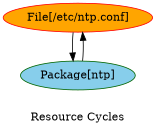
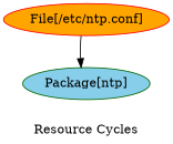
  digraph {
    label="Resource Cycles"
    node [style=filled]
    "File[/etc/ntp.conf]" [fillcolor=orange color=red]
    "Package[ntp]" [fillcolor=skyblue color=darkgreen]
    "File[/etc/ntp.conf]" -> "Package[ntp]"
-   "Package[ntp]" -> "File[/etc/ntp.conf]"
  }
